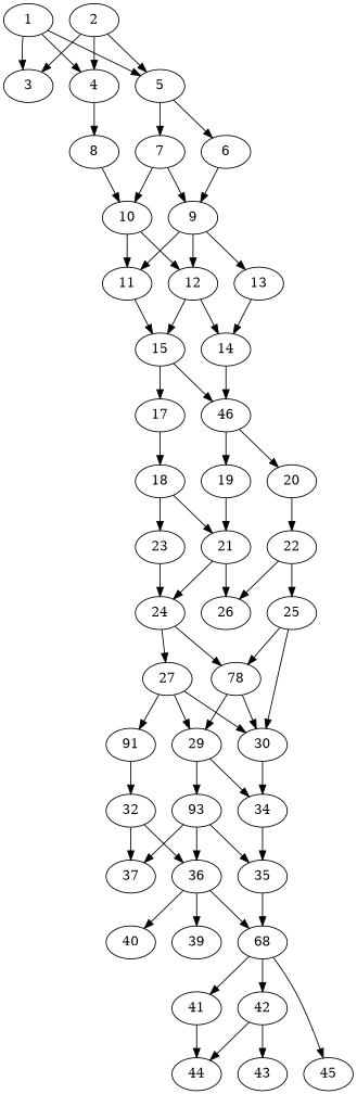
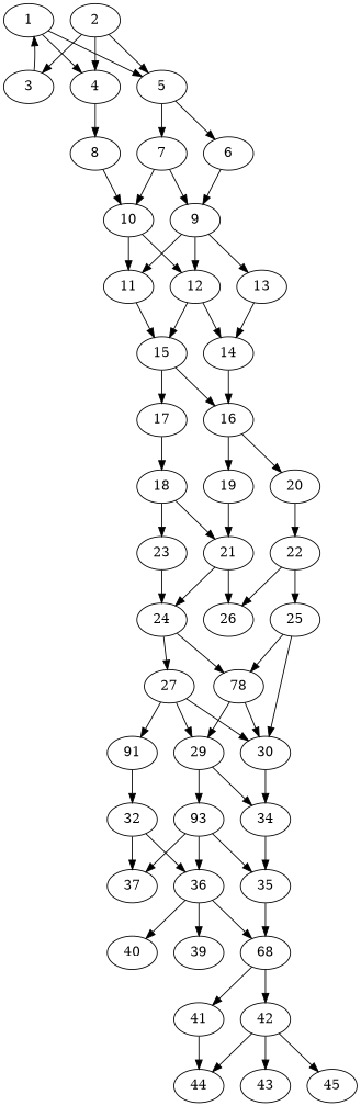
  digraph {
    node [alpha=0.18]
    1 [alpha=0.06 expect_size=21815296]
    3 [alpha=0.17 expect_size=22644736]
    4 [alpha=0.08 expect_size=37264384]
    5 [alpha=0.10 expect_size=50957312]
    8 [alpha=0.16 expect_size=19235840]
    6 [alpha=0.15 expect_size=41691136]
    7 [expect_size=40969216]
    10 [alpha=0.12 expect_size=19946496]
    9 [alpha=0.09 expect_size=34575360]
    2 [alpha=0.19 expect_size=23525376]
    11 [alpha=0.13 expect_size=10315776]
    12 [alpha=0.11 expect_size=23460864]
    13 [alpha=0.09 expect_size=21612544]
    15 [alpha=0.12 expect_size=33080320]
    14 [expect_size=13758464]
-   16 [alpha=0.19 expect_size=10336256 label=46]
+   16 [alpha=0.19 expect_size=10336256]
    17 [alpha=0.15 expect_size=45844480]
    19 [alpha=0.13 expect_size=32564224]
    20 [expect_size=6141952]
    18 [alpha=0.05 expect_size=41542656]
    21 [alpha=0.10 expect_size=35002368]
    22 [alpha=0.10 expect_size=19127296]
    23 [alpha=0.17 expect_size=45193216]
    24 [expect_size=18451456]
    26 [alpha=0.14 expect_size=42577920]
    25 [alpha=0.19 expect_size=14631936]
    27 [alpha=0.05 expect_size=40566784]
    n28 [alpha=0.02 expect_size=27976704 label=78]
    30 [alpha=0.07 expect_size=22752256]
    29 [alpha=0.11 expect_size=40305664]
    n31 [alpha=0.04 expect_size=17488896 label=91]
    n32 [alpha=0.02 expect_size=17462272 label=93]
    34 [expect_size=11197440]
    32 [alpha=0.10 expect_size=41089024]
    36 [alpha=0.16 expect_size=50974720]
    37 [alpha=0.03 expect_size=37624832]
    35 [alpha=0.06 expect_size=7129088]
    n38 [alpha=0.05 expect_size=49991680 label=68]
    39 [alpha=0.19 expect_size=7696384]
    40 [alpha=0.14 expect_size=34445312]
    41 [alpha=0.01 expect_size=50569216]
    42 [alpha=0.14 expect_size=13956096]
    44 [alpha=0.19 expect_size=42287104]
    43 [alpha=0.04 expect_size=37195776]
    45 [expect_size=37745664]
-   1 -> 3
+   3 -> 1
    1 -> 4
    1 -> 5
    4 -> 8
    5 -> 6
    5 -> 7
    8 -> 10
    6 -> 9
    7 -> 10
    7 -> 9
    10 -> 11
    10 -> 12
    9 -> 11
    9 -> 12
    9 -> 13
    2 -> 3
    2 -> 4
    2 -> 5
    11 -> 15
    12 -> 15
    12 -> 14
    13 -> 14
    15 -> 16
    15 -> 17
    14 -> 16
    16 -> 19
    16 -> 20
    17 -> 18
    19 -> 21
    20 -> 22
    18 -> 21
    18 -> 23
    21 -> 24
    21 -> 26
    22 -> 26
    22 -> 25
    23 -> 24
    24 -> 27
    24 -> n28
    25 -> n28
    25 -> 30
    27 -> 30
    27 -> 29
    27 -> n31
    n28 -> 30
    n28 -> 29
    30 -> 34
    29 -> n32
    29 -> 34
    n31 -> 32
    n32 -> 36
    n32 -> 37
    n32 -> 35
    34 -> 35
    32 -> 36
    32 -> 37
    36 -> n38
    36 -> 39
    36 -> 40
    35 -> n38
    n38 -> 41
    n38 -> 42
    41 -> 44
    42 -> 44
    42 -> 43
-   n38 -> 45
+   42 -> 45
  }
